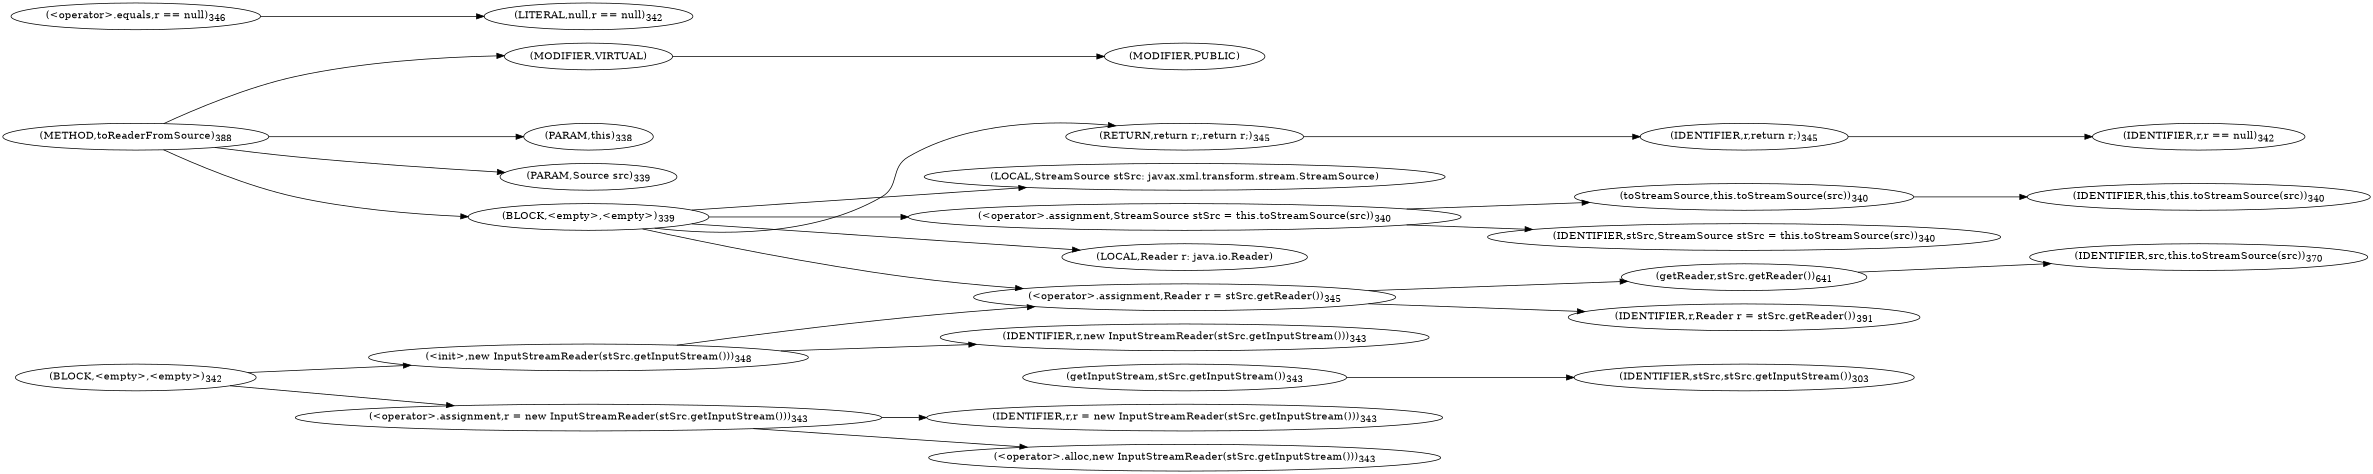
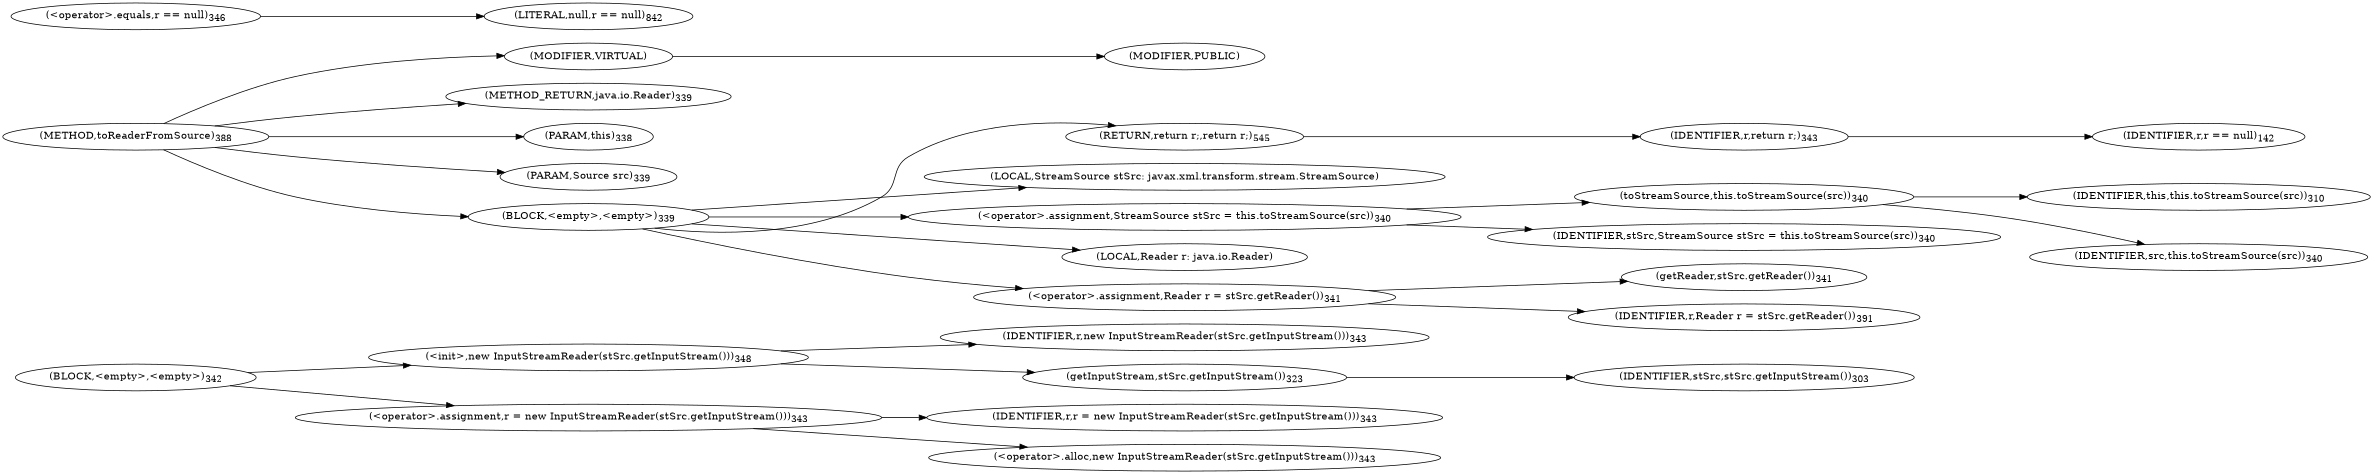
  digraph {
    rankdir=LR
    n1 [label=<(METHOD,toReaderFromSource)<SUB>388</SUB>>]
    n2 [label=<(PARAM,this)<SUB>338</SUB>>]
    n3 [label=<(PARAM,Source src)<SUB>339</SUB>>]
    n4 [label=<(BLOCK,&lt;empty&gt;,&lt;empty&gt;)<SUB>339</SUB>>]
    n5 [label=<(MODIFIER,VIRTUAL)>]
+   n6 [label=<(METHOD_RETURN,java.io.Reader)<SUB>339</SUB>>]
    n7 [label=<(LOCAL,StreamSource stSrc: javax.xml.transform.stream.StreamSource)>]
    n8 [label=<(&lt;operator&gt;.assignment,StreamSource stSrc = this.toStreamSource(src))<SUB>340</SUB>>]
    n9 [label=<(LOCAL,Reader r: java.io.Reader)>]
-   n10 [label=<(&lt;operator&gt;.assignment,Reader r = stSrc.getReader())<SUB>345</SUB>>]
-   n11 [label=<(RETURN,return r;,return r;)<SUB>345</SUB>>]
+   n10 [label=<(&lt;operator&gt;.assignment,Reader r = stSrc.getReader())<SUB>341</SUB>>]
+   n11 [label=<(RETURN,return r;,return r;)<SUB>545</SUB>>]
    n12 [label=<(MODIFIER,PUBLIC)>]
    n13 [label=<(IDENTIFIER,stSrc,StreamSource stSrc = this.toStreamSource(src))<SUB>340</SUB>>]
    n14 [label=<(toStreamSource,this.toStreamSource(src))<SUB>340</SUB>>]
    n15 [label=<(IDENTIFIER,r,Reader r = stSrc.getReader())<SUB>391</SUB>>]
-   n16 [label=<(getReader,stSrc.getReader())<SUB>641</SUB>>]
-   n17 [label=<(IDENTIFIER,r,return r;)<SUB>345</SUB>>]
-   n18 [label=<(IDENTIFIER,this,this.toStreamSource(src))<SUB>340</SUB>>]
-   n19 [label=<(IDENTIFIER,src,this.toStreamSource(src))<SUB>370</SUB>>]
+   n16 [label=<(getReader,stSrc.getReader())<SUB>341</SUB>>]
+   n17 [label=<(IDENTIFIER,r,return r;)<SUB>343</SUB>>]
+   n18 [label=<(IDENTIFIER,this,this.toStreamSource(src))<SUB>310</SUB>>]
+   n19 [label=<(IDENTIFIER,src,this.toStreamSource(src))<SUB>340</SUB>>]
    n20 [label=<(&lt;operator&gt;.equals,r == null)<SUB>346</SUB>>]
-   n21 [label=<(LITERAL,null,r == null)<SUB>342</SUB>>]
+   n21 [label=<(LITERAL,null,r == null)<SUB>842</SUB>>]
    n22 [label=<(BLOCK,&lt;empty&gt;,&lt;empty&gt;)<SUB>342</SUB>>]
    n23 [label=<(&lt;operator&gt;.assignment,r = new InputStreamReader(stSrc.getInputStream()))<SUB>343</SUB>>]
    n24 [label=<(&lt;init&gt;,new InputStreamReader(stSrc.getInputStream()))<SUB>348</SUB>>]
-   n25 [label=<(IDENTIFIER,r,r == null)<SUB>342</SUB>>]
+   n25 [label=<(IDENTIFIER,r,r == null)<SUB>142</SUB>>]
    n26 [label=<(IDENTIFIER,r,r = new InputStreamReader(stSrc.getInputStream()))<SUB>343</SUB>>]
    n27 [label=<(&lt;operator&gt;.alloc,new InputStreamReader(stSrc.getInputStream()))<SUB>343</SUB>>]
    n28 [label=<(IDENTIFIER,r,new InputStreamReader(stSrc.getInputStream()))<SUB>343</SUB>>]
-   n29 [label=<(getInputStream,stSrc.getInputStream())<SUB>343</SUB>>]
+   n29 [label=<(getInputStream,stSrc.getInputStream())<SUB>323</SUB>>]
    n30 [label=<(IDENTIFIER,stSrc,stSrc.getInputStream())<SUB>303</SUB>>]
    n1 -> n2
    n1 -> n3
    n1 -> n4
    n1 -> n5
+   n1 -> n6
    n4 -> n7
    n4 -> n8
    n4 -> n9
    n4 -> n10
    n4 -> n11
    n5 -> n12
    n8 -> n13
    n8 -> n14
    n10 -> n15
    n10 -> n16
    n11 -> n17
    n14 -> n18
-   n16 -> n19
+   n14 -> n19
    n17 -> n25
    n20 -> n21
    n22 -> n23
    n22 -> n24
    n23 -> n26
    n23 -> n27
    n24 -> n28
-   n24 -> n10
+   n24 -> n29
    n29 -> n30
  }
